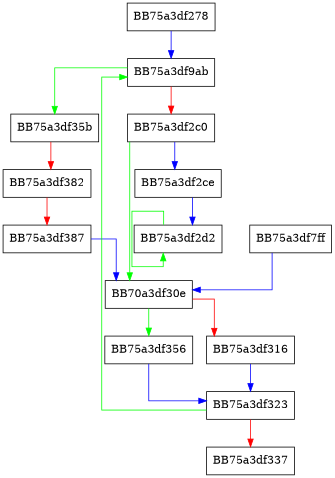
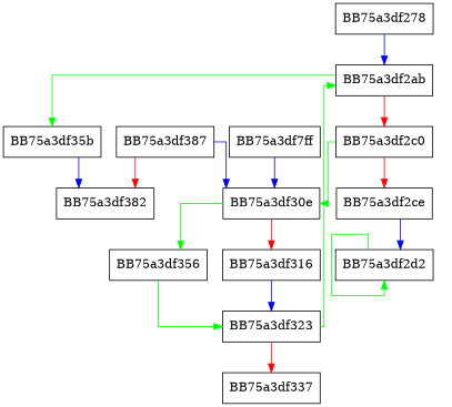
  digraph {
    splines=ortho
    node [shape=box]
    edge [color=blue]
    BB75a3df278
-   BB75a3df2ab [label=BB75a3df9ab]
+   BB75a3df2ab
    BB75a3df35b
    BB75a3df2c0
    BB75a3df382
-   BB75a3df30e [label=BB70a3df30e]
+   BB75a3df30e
    BB75a3df2ce
    BB75a3df387
    BB75a3df356
    BB75a3df316
    BB75a3df2d2
    BB75a3df323
    n13 [label=BB75a3df7ff]
    BB75a3df337
    BB75a3df278 -> BB75a3df2ab
    BB75a3df2ab -> BB75a3df35b [color=green]
    BB75a3df2ab -> BB75a3df2c0 [color=red]
-   BB75a3df35b -> BB75a3df382 [color=red]
+   BB75a3df35b -> BB75a3df382
    BB75a3df2c0 -> BB75a3df30e [color=green]
-   BB75a3df2c0 -> BB75a3df2ce
-   BB75a3df382 -> BB75a3df387 [color=red]
+   BB75a3df2c0 -> BB75a3df2ce [color=red]
+   BB75a3df387 -> BB75a3df382 [color=red]
    BB75a3df30e -> BB75a3df356 [color=green]
    BB75a3df30e -> BB75a3df316 [color=red]
    BB75a3df2ce -> BB75a3df2d2
    BB75a3df387 -> BB75a3df30e
-   BB75a3df356 -> BB75a3df323
+   BB75a3df356 -> BB75a3df323 [color=green]
    BB75a3df316 -> BB75a3df323
    BB75a3df2d2 -> BB75a3df2d2 [color=green]
    BB75a3df323 -> BB75a3df2ab [color=green]
    BB75a3df323 -> BB75a3df337 [color=red]
    n13 -> BB75a3df30e
  }
